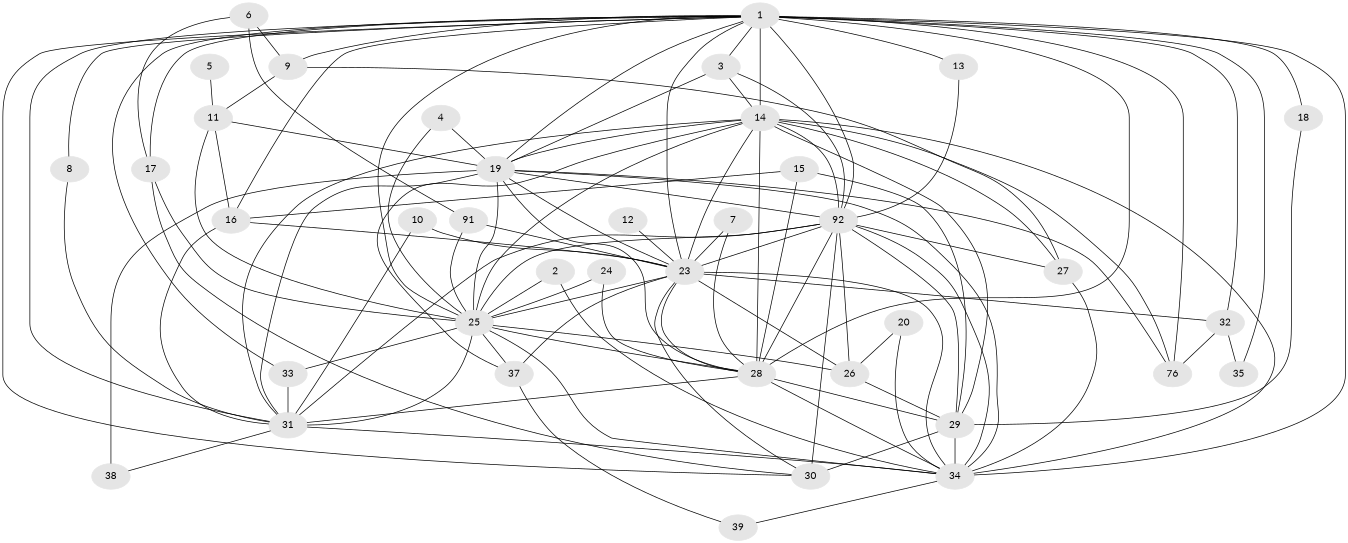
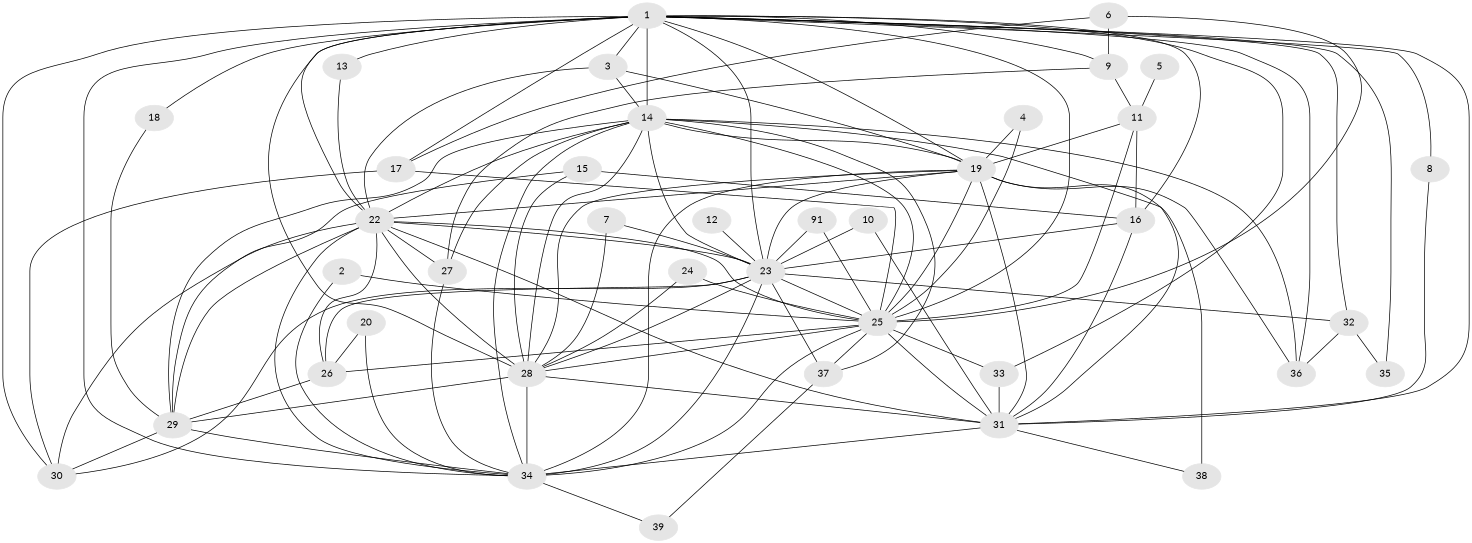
  graph {
    fontname=Lato
    node [color=gray90 fontname=Lato style=filled]
    edge [fontname=Lato weight=1.0]
    1
    3
    8
    9
    13
    14
    16
    17
    18
    19
-   22 [label=92]
+   22
    23
    25
    28
    30
    31
    32
    33
    34
    35
-   36 [label=76]
+   36
    11
    27
    29
    37
    38
    26
    39
    2
    4
    5
    6
    7
    10
    12
    15
    20
    n38 [label=91]
    24
    1 -- 3
    1 -- 8
    1 -- 9
    1 -- 13
    1 -- 14 [weight=2.0]
    1 -- 16
    1 -- 17
    1 -- 18
    1 -- 19 [weight=2.0]
    1 -- 22 [weight=3.0]
    1 -- 23 [weight=2.0]
    1 -- 25 [weight=2.0]
    1 -- 28 [weight=4.0]
    1 -- 30
    1 -- 31 [weight=2.0]
    1 -- 32
    1 -- 33
    1 -- 34 [weight=2.0]
    1 -- 35
    1 -- 36
    3 -- 14
    3 -- 19
    3 -- 22
    8 -- 31
    9 -- 11
    9 -- 27
    13 -- 22
    14 -- 19
    14 -- 22 [weight=2.0]
    14 -- 23
    14 -- 25 [weight=2.0]
    14 -- 28
    14 -- 31
    14 -- 34
    14 -- 36
    14 -- 27
    14 -- 29
    14 -- 37
    16 -- 23
    16 -- 31
    17 -- 25
    17 -- 30
    18 -- 29
    19 -- 22
    19 -- 23
    19 -- 25
    19 -- 28
    19 -- 31
    19 -- 34 [weight=3.0]
    19 -- 36
    19 -- 38 [weight=2.0]
    22 -- 23
    22 -- 25
    22 -- 28 [weight=2.0]
    22 -- 30 [weight=3.0]
    22 -- 31
    22 -- 34
    22 -- 27
    22 -- 29
    22 -- 26
    23 -- 25 [weight=2.0]
    23 -- 28
    23 -- 30
    23 -- 32
    23 -- 34
    23 -- 37
    23 -- 26
    25 -- 28
    25 -- 31
    25 -- 33
    25 -- 34
    25 -- 37
    25 -- 26
    28 -- 31 [weight=2.0]
    28 -- 34
    28 -- 29
    31 -- 34 [weight=2.0]
    31 -- 38
    32 -- 35
    32 -- 36
    33 -- 31
    34 -- 39
    11 -- 16
    11 -- 19
    11 -- 25
    27 -- 34
    29 -- 30
    29 -- 34
    37 -- 39
    26 -- 29
    2 -- 25
    2 -- 34
    4 -- 19
    4 -- 25
    5 -- 11 [weight=2.0]
    6 -- 9
    6 -- 17
-   6 -- n38
+   6 -- 25
    7 -- 23
    7 -- 28
    10 -- 23
    10 -- 31
    12 -- 23
    15 -- 16
    15 -- 28
    15 -- 29
    20 -- 34
    20 -- 26
    n38 -- 23
    n38 -- 25
    24 -- 25
    24 -- 28
  }
